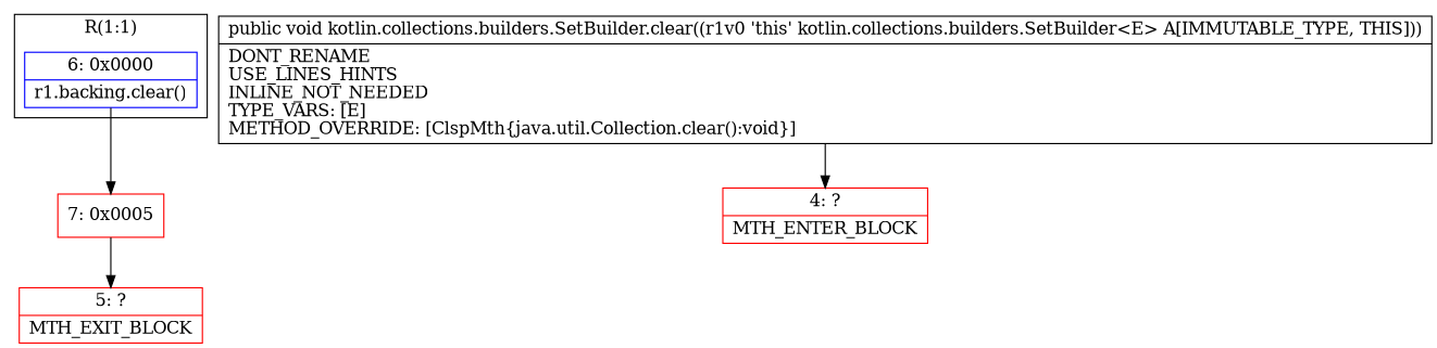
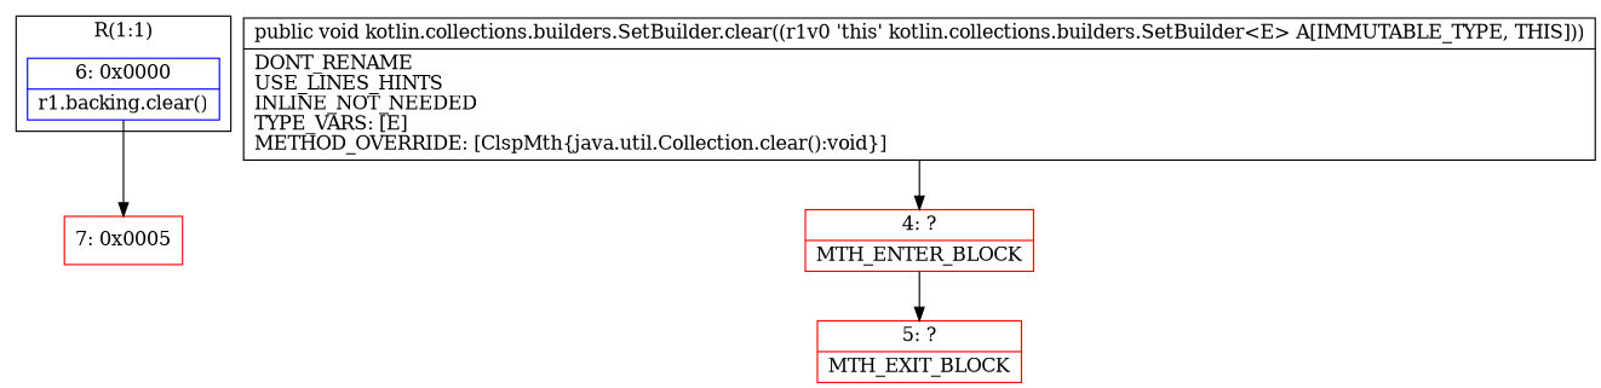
  digraph {
    node [color=red shape=record]
    n1 [color=blue label="{6\:\ 0x0000|r1.backing.clear()\l}"]
    n2 [label="{7\:\ 0x0005}"]
    n3 [label="{5\:\ ?|MTH_EXIT_BLOCK\l}"]
    n4 [label="{4\:\ ?|MTH_ENTER_BLOCK\l}"]
    n5 [label="{public void kotlin.collections.builders.SetBuilder.clear((r1v0 'this' kotlin.collections.builders.SetBuilder\<E\> A[IMMUTABLE_TYPE, THIS]))  | DONT_RENAME\lUSE_LINES_HINTS\lINLINE_NOT_NEEDED\lTYPE_VARS: [E]\lMETHOD_OVERRIDE: [ClspMth\{java.util.Collection.clear():void\}]\l}" color=""]
    subgraph cluster_1 {
      label="R(1:1)"
      n1
    }
    n1 -> n2
-   n2 -> n3
+   n4 -> n3
    n5 -> n4
  }
